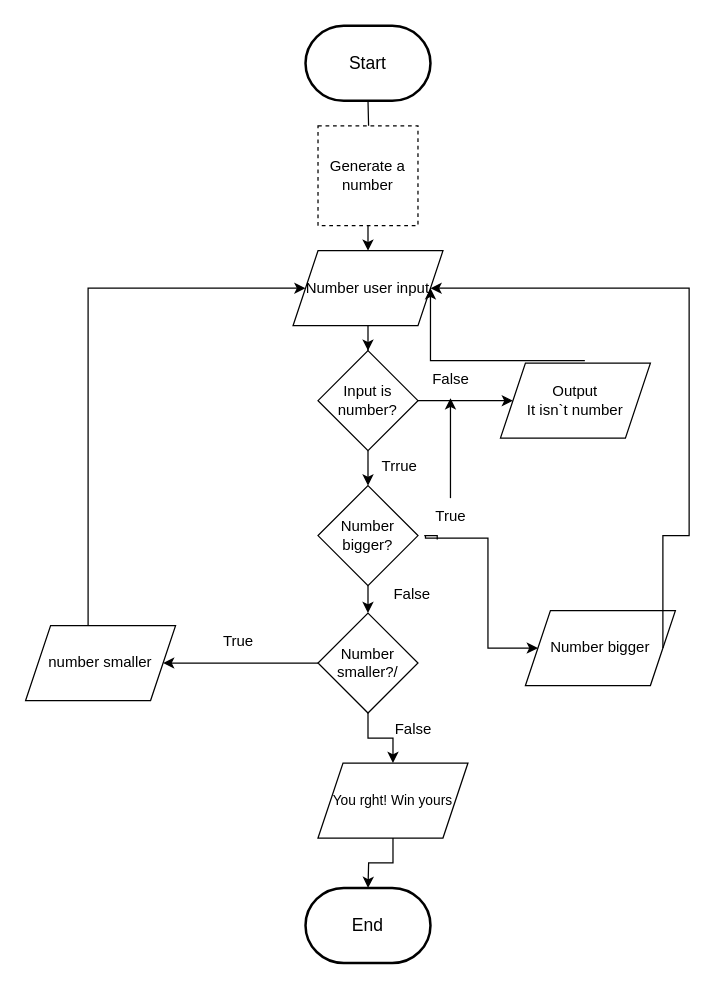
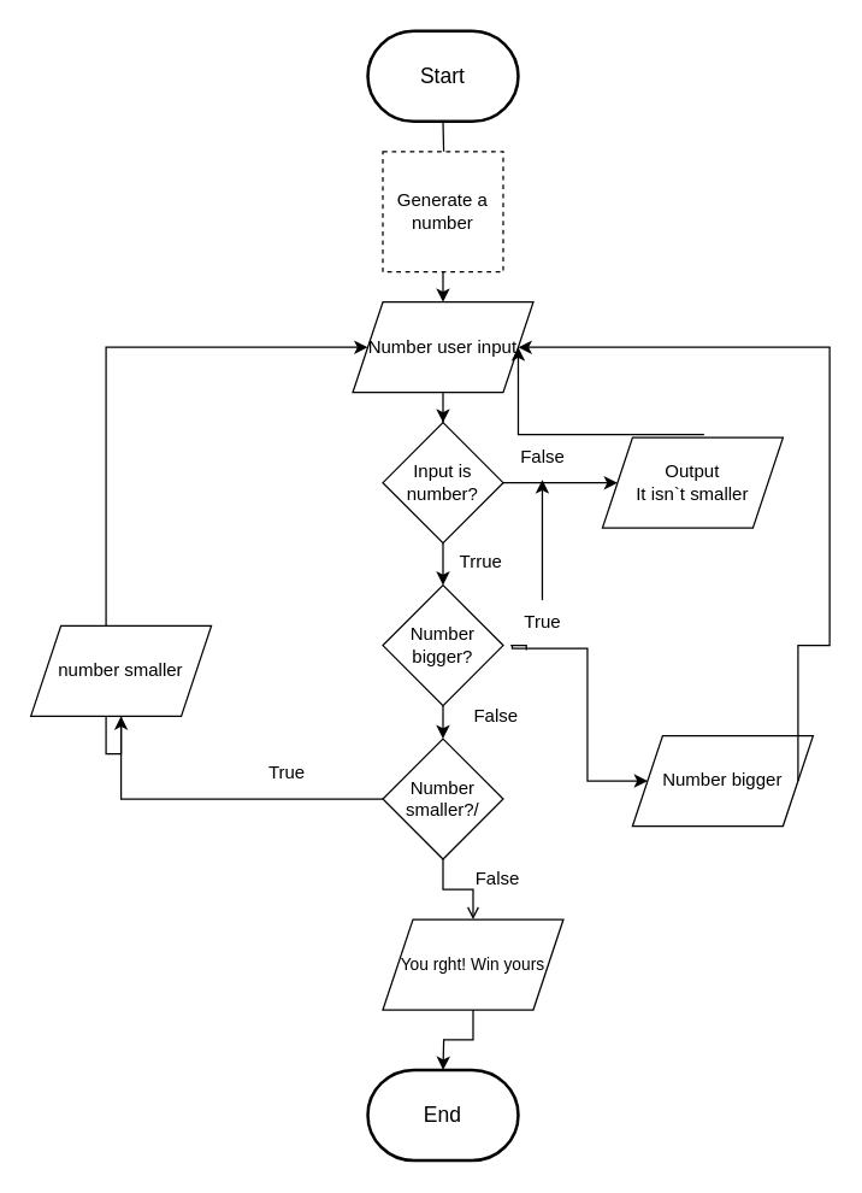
  <mxCell id="0" />
  <mxCell id="1" parent="0" />
  <mxCell id="2" value="" style="edgeStyle=orthogonalEdgeStyle;rounded=0;orthogonalLoop=1;jettySize=auto;html=1;" parent="1" target="4" edge="1"><mxGeometry relative="1" as="geometry"><mxPoint x="294" y="80" as="sourcePoint" /></mxGeometry></mxCell>
  <mxCell id="3" value="" style="edgeStyle=orthogonalEdgeStyle;rounded=0;orthogonalLoop=1;jettySize=auto;html=1;" parent="1" source="4" edge="1"><mxGeometry relative="1" as="geometry"><mxPoint x="294" y="200" as="targetPoint" /></mxGeometry></mxCell>
  <mxCell id="4" value="Generate a number" style="whiteSpace=wrap;html=1;aspect=fixed;dashed=1;" parent="1" vertex="1"><mxGeometry x="254" y="100" width="80" height="80" as="geometry" /></mxCell>
  <mxCell id="5" value="" style="edgeStyle=orthogonalEdgeStyle;rounded=0;orthogonalLoop=1;jettySize=auto;html=1;" parent="1" source="6" target="9" edge="1"><mxGeometry relative="1" as="geometry" /></mxCell>
  <mxCell id="6" value="Number user input" style="shape=parallelogram;perimeter=parallelogramPerimeter;whiteSpace=wrap;html=1;fixedSize=1;" parent="1" vertex="1"><mxGeometry x="234" y="200" width="120" height="60" as="geometry" /></mxCell>
  <mxCell id="7" value="" style="edgeStyle=orthogonalEdgeStyle;rounded=0;orthogonalLoop=1;jettySize=auto;html=1;" parent="1" source="9" edge="1"><mxGeometry relative="1" as="geometry"><mxPoint x="410" y="320" as="targetPoint" /></mxGeometry></mxCell>
  <mxCell id="8" value="" style="edgeStyle=orthogonalEdgeStyle;rounded=0;orthogonalLoop=1;jettySize=auto;html=1;" parent="1" source="9" target="14" edge="1"><mxGeometry relative="1" as="geometry" /></mxCell>
  <mxCell id="9" value="Input is number?" style="rhombus;whiteSpace=wrap;html=1;" parent="1" vertex="1"><mxGeometry x="254" y="280" width="80" height="80" as="geometry" /></mxCell>
  <mxCell id="10" value="False" style="text;html=1;align=center;verticalAlign=middle;resizable=0;points=[];autosize=1;strokeColor=none;fillColor=none;" parent="1" vertex="1"><mxGeometry x="335" y="288" width="50" height="30" as="geometry" /></mxCell>
  <mxCell id="11" style="edgeStyle=orthogonalEdgeStyle;rounded=0;orthogonalLoop=1;jettySize=auto;html=1;entryX=1;entryY=0.5;entryDx=0;entryDy=0;exitX=0.563;exitY=-0.033;exitDx=0;exitDy=0;exitPerimeter=0;" parent="1" source="12" target="6" edge="1"><mxGeometry relative="1" as="geometry"><mxPoint x="460" y="210" as="targetPoint" /></mxGeometry></mxCell>
- <mxCell id="12" value="Output&lt;br&gt;It isn`t number" style="shape=parallelogram;perimeter=parallelogramPerimeter;whiteSpace=wrap;html=1;fixedSize=1;" parent="1" vertex="1"><mxGeometry x="400" y="290" width="120" height="60" as="geometry" /></mxCell>
+ <mxCell id="12" value="Output&lt;br&gt;It isn`t smaller" style="shape=parallelogram;perimeter=parallelogramPerimeter;whiteSpace=wrap;html=1;fixedSize=1;" parent="1" vertex="1"><mxGeometry x="400" y="290" width="120" height="60" as="geometry" /></mxCell>
  <mxCell id="13" value="" style="edgeStyle=orthogonalEdgeStyle;rounded=0;orthogonalLoop=1;jettySize=auto;html=1;" edge="1" parent="1" source="14" target="27"><mxGeometry relative="1" as="geometry" /></mxCell>
  <mxCell id="14" value="Number bigger?" style="rhombus;whiteSpace=wrap;html=1;" parent="1" vertex="1"><mxGeometry x="254" y="388" width="80" height="80" as="geometry" /></mxCell>
  <mxCell id="15" value="Trrue" style="text;html=1;align=center;verticalAlign=middle;resizable=0;points=[];autosize=1;strokeColor=none;fillColor=none;" parent="1" vertex="1"><mxGeometry x="294" y="358" width="50" height="30" as="geometry" /></mxCell>
  <mxCell id="16" value="Number bigger" style="shape=parallelogram;perimeter=parallelogramPerimeter;whiteSpace=wrap;html=1;fixedSize=1;" parent="1" vertex="1"><mxGeometry x="420" y="488" width="120" height="60" as="geometry" /></mxCell>
  <mxCell id="17" style="edgeStyle=orthogonalEdgeStyle;rounded=0;orthogonalLoop=1;jettySize=auto;html=1;entryX=1;entryY=0.5;entryDx=0;entryDy=0;exitX=1;exitY=0.5;exitDx=0;exitDy=0;" parent="1" source="16" target="6" edge="1"><mxGeometry relative="1" as="geometry"><mxPoint x="551" y="398" as="sourcePoint" /><mxPoint x="450" y="230" as="targetPoint" /><Array as="points"><mxPoint x="551" y="428" /><mxPoint x="551" y="230" /></Array></mxGeometry></mxCell>
  <mxCell id="18" value="" style="edgeStyle=orthogonalEdgeStyle;rounded=0;orthogonalLoop=1;jettySize=auto;html=1;entryX=0;entryY=0.5;entryDx=0;entryDy=0;exitX=0.288;exitY=1.107;exitDx=0;exitDy=0;exitPerimeter=0;" parent="1" source="20" target="16" edge="1"><mxGeometry relative="1" as="geometry"><mxPoint x="334" y="428" as="sourcePoint" /><mxPoint x="395" y="428" as="targetPoint" /><Array as="points"><mxPoint x="339" y="428" /><mxPoint x="340" y="428" /><mxPoint x="340" y="430" /><mxPoint x="390" y="430" /><mxPoint x="390" y="428" /></Array></mxGeometry></mxCell>
  <mxCell id="19" value="" style="edgeStyle=orthogonalEdgeStyle;rounded=0;orthogonalLoop=1;jettySize=auto;html=1;" parent="1" source="20" target="10" edge="1"><mxGeometry relative="1" as="geometry" /></mxCell>
  <mxCell id="20" value="True" style="text;html=1;align=center;verticalAlign=middle;resizable=0;points=[];autosize=1;strokeColor=none;fillColor=none;spacing=3;fontSize=12;" parent="1" vertex="1"><mxGeometry x="335" y="398" width="50" height="30" as="geometry" /></mxCell>
  <mxCell id="21" value="" style="edgeStyle=orthogonalEdgeStyle;rounded=0;orthogonalLoop=1;jettySize=auto;html=1;entryX=0;entryY=0.5;entryDx=0;entryDy=0;exitX=0.5;exitY=0;exitDx=0;exitDy=0;" parent="1" source="24" target="6" edge="1"><mxGeometry relative="1" as="geometry"><mxPoint x="30" y="230" as="targetPoint" /><Array as="points"><mxPoint x="70" y="500" /><mxPoint x="70" y="230" /></Array><mxPoint x="150" y="470" as="sourcePoint" /></mxGeometry></mxCell>
  <mxCell id="22" value="" style="edgeStyle=orthogonalEdgeStyle;rounded=0;orthogonalLoop=1;jettySize=auto;html=1;" parent="1" source="23" edge="1"><mxGeometry relative="1" as="geometry"><mxPoint x="294" y="710" as="targetPoint" /></mxGeometry></mxCell>
  <mxCell id="23" value="&lt;font style=&quot;font-size: 11px;&quot;&gt;You rght! Win yours&lt;/font&gt;" style="shape=parallelogram;perimeter=parallelogramPerimeter;whiteSpace=wrap;html=1;fixedSize=1;" parent="1" vertex="1"><mxGeometry x="254" y="610" width="120" height="60" as="geometry" /></mxCell>
- <mxCell id="24" value="number smaller" style="shape=parallelogram;perimeter=parallelogramPerimeter;whiteSpace=wrap;html=1;fixedSize=1;" parent="1" vertex="1"><mxGeometry x="20" y="500" width="120" height="60" as="geometry" /></mxCell>
- <mxCell id="25" value="" style="edgeStyle=orthogonalEdgeStyle;rounded=0;orthogonalLoop=1;jettySize=auto;html=1;" edge="1" parent="1" source="27" target="23"><mxGeometry relative="1" as="geometry" /></mxCell>
+ <mxCell id="24" value="number smaller" style="shape=parallelogram;perimeter=parallelogramPerimeter;whiteSpace=wrap;html=1;fixedSize=1;" parent="1" vertex="1"><mxGeometry x="20" y="415" width="120" height="60" as="geometry" /></mxCell>
+ <mxCell id="25" value="" style="edgeStyle=orthogonalEdgeStyle;rounded=0;orthogonalLoop=1;jettySize=auto;html=1;endArrow=open;" edge="1" parent="1" source="27" target="23"><mxGeometry relative="1" as="geometry" /></mxCell>
  <mxCell id="26" value="" style="edgeStyle=orthogonalEdgeStyle;rounded=0;orthogonalLoop=1;jettySize=auto;html=1;" edge="1" parent="1" source="27" target="24"><mxGeometry relative="1" as="geometry" /></mxCell>
  <mxCell id="27" value="Number smaller?/" style="rhombus;whiteSpace=wrap;html=1;" vertex="1" parent="1"><mxGeometry x="254" y="490" width="80" height="80" as="geometry" /></mxCell>
  <mxCell id="28" value="False" style="text;html=1;align=center;verticalAlign=middle;resizable=0;points=[];autosize=1;strokeColor=none;fillColor=none;" vertex="1" parent="1"><mxGeometry x="304" y="460" width="50" height="30" as="geometry" /></mxCell>
  <mxCell id="29" value="True" style="text;html=1;align=center;verticalAlign=middle;resizable=0;points=[];autosize=1;strokeColor=none;fillColor=none;" vertex="1" parent="1"><mxGeometry x="165" y="498" width="50" height="30" as="geometry" /></mxCell>
  <mxCell id="30" value="False" style="text;html=1;align=center;verticalAlign=middle;resizable=0;points=[];autosize=1;strokeColor=none;fillColor=none;" vertex="1" parent="1"><mxGeometry x="305" y="568" width="50" height="30" as="geometry" /></mxCell>
  <mxCell id="31" value="&lt;font style=&quot;font-size: 14px;&quot;&gt;Start&lt;/font&gt;" style="strokeWidth=2;html=1;shape=mxgraph.flowchart.terminator;whiteSpace=wrap;" vertex="1" parent="1"><mxGeometry x="244" y="20" width="100" height="60" as="geometry" /></mxCell>
  <mxCell id="32" value="&lt;font style=&quot;font-size: 14px;&quot;&gt;End&lt;/font&gt;" style="strokeWidth=2;html=1;shape=mxgraph.flowchart.terminator;whiteSpace=wrap;" vertex="1" parent="1"><mxGeometry x="244" y="710" width="100" height="60" as="geometry" /></mxCell>
